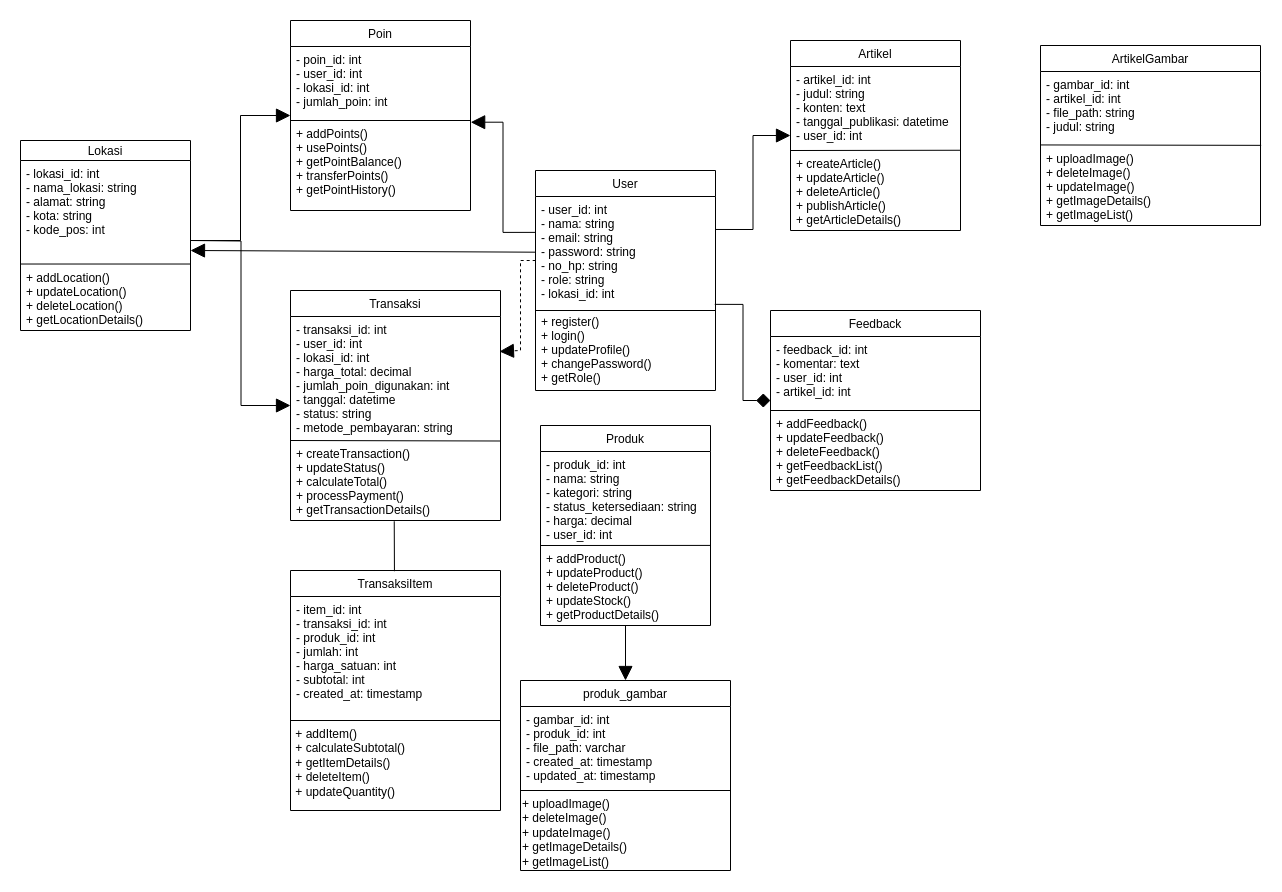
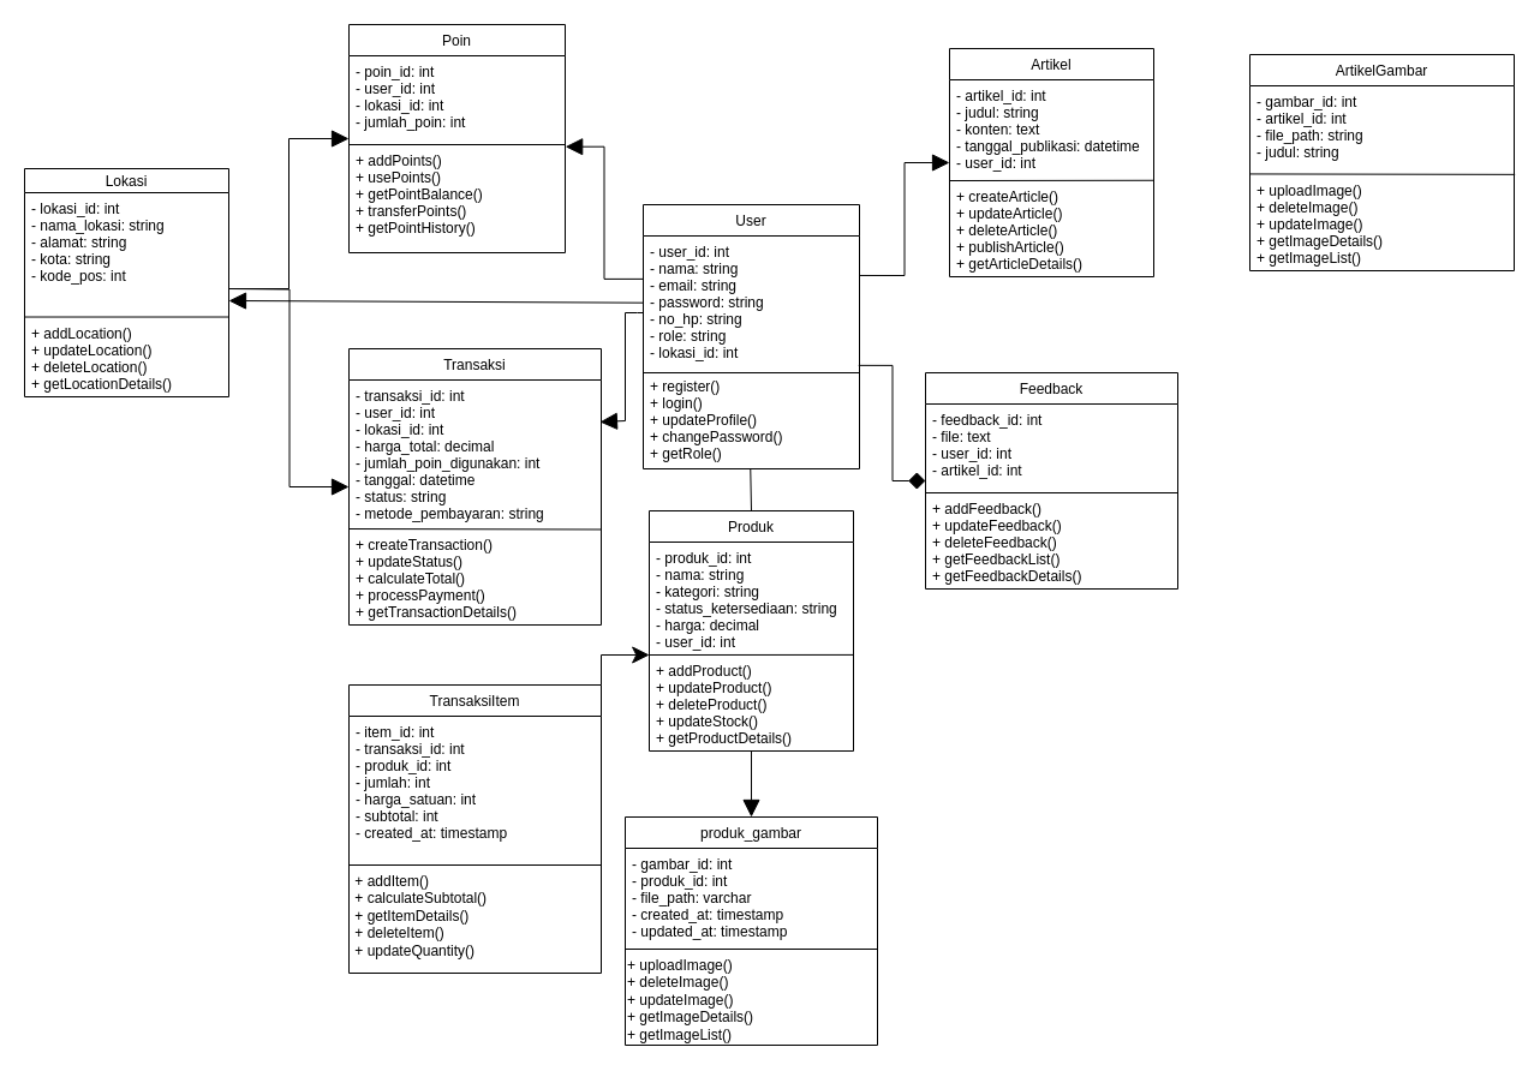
  <mxCell id="0" />
  <mxCell id="1" parent="0" />
  <mxCell id="2" value="Lokasi" style="swimlane;fontStyle=0;childLayout=stackLayout;horizontal=1;startSize=20;horizontalStack=0;resizeParent=1;resizeParentMax=0;resizeLast=0;collapsible=1;marginBottom=0;" parent="1" vertex="1"><mxGeometry x="20" y="140" width="170" height="190" as="geometry" /></mxCell>
  <mxCell id="3" value="- lokasi_id: int&#10;- nama_lokasi: string&#10;- alamat: string&#10;- kota: string&#10;- kode_pos: int" style="text;strokeColor=none;fillColor=none;align=left;verticalAlign=top;spacingLeft=4;spacingRight=4;overflow=hidden;rotatable=0;points=[[0,0.5],[1,0.5]];portConstraint=eastwest;" parent="2" vertex="1"><mxGeometry y="20" width="170" height="104" as="geometry" /></mxCell>
  <mxCell id="4" value="" style="endArrow=none;html=1;" parent="2" edge="1"><mxGeometry width="50" height="50" relative="1" as="geometry"><mxPoint y="123.52" as="sourcePoint" /><mxPoint x="170.34" y="123.52" as="targetPoint" /></mxGeometry></mxCell>
  <mxCell id="5" value="+ addLocation() &#10;+ updateLocation() &#10;+ deleteLocation() &#10;+ getLocationDetails()" style="text;strokeColor=none;fillColor=none;align=left;verticalAlign=top;spacingLeft=4;spacingRight=4;overflow=hidden;rotatable=0;points=[[0,0.5],[1,0.5]];portConstraint=eastwest;" parent="2" vertex="1"><mxGeometry y="124" width="170" height="66" as="geometry" /></mxCell>
  <mxCell id="6" value="Artikel" style="swimlane;fontStyle=0;childLayout=stackLayout;horizontal=1;startSize=26;horizontalStack=0;resizeParent=1;resizeParentMax=0;resizeLast=0;collapsible=1;marginBottom=0;" parent="1" vertex="1"><mxGeometry x="790" y="40" width="170" height="190" as="geometry" /></mxCell>
  <mxCell id="7" value="- artikel_id: int&#10;- judul: string&#10;- konten: text&#10;- tanggal_publikasi: datetime&#10;- user_id: int" style="text;strokeColor=none;fillColor=none;align=left;verticalAlign=top;spacingLeft=4;spacingRight=4;overflow=hidden;rotatable=0;points=[[0,0.5],[1,0.5]];portConstraint=eastwest;" parent="6" vertex="1"><mxGeometry y="26" width="170" height="84" as="geometry" /></mxCell>
  <mxCell id="8" value="" style="endArrow=none;html=1;entryX=1.003;entryY=-0.003;entryDx=0;entryDy=0;entryPerimeter=0;" parent="6" target="9" edge="1"><mxGeometry width="50" height="50" relative="1" as="geometry"><mxPoint y="110" as="sourcePoint" /><mxPoint x="50" y="110" as="targetPoint" /></mxGeometry></mxCell>
  <mxCell id="9" value="+ createArticle() &#10;+ updateArticle() &#10;+ deleteArticle() &#10;+ publishArticle() &#10;+ getArticleDetails()" style="text;strokeColor=none;fillColor=none;align=left;verticalAlign=top;spacingLeft=4;spacingRight=4;overflow=hidden;rotatable=0;points=[[0,0.5],[1,0.5]];portConstraint=eastwest;" parent="6" vertex="1"><mxGeometry y="110" width="170" height="80" as="geometry" /></mxCell>
  <mxCell id="10" style="edgeStyle=none;html=1;exitX=0.5;exitY=1;exitDx=0;exitDy=0;entryX=0.5;entryY=0;entryDx=0;entryDy=0;endArrow=block;endFill=1;endSize=12;" parent="1" source="11" target="41" edge="1"><mxGeometry relative="1" as="geometry" /></mxCell>
  <mxCell id="11" value="Produk" style="swimlane;fontStyle=0;childLayout=stackLayout;horizontal=1;startSize=26;horizontalStack=0;resizeParent=1;resizeParentMax=0;resizeLast=0;collapsible=1;marginBottom=0;" parent="1" vertex="1"><mxGeometry x="540" y="425" width="170" height="200" as="geometry" /></mxCell>
  <mxCell id="12" value="- produk_id: int&#10;- nama: string&#10;- kategori: string&#10;- status_ketersediaan: string&#10;- harga: decimal&#10;- user_id: int" style="text;strokeColor=none;fillColor=none;align=left;verticalAlign=top;spacingLeft=4;spacingRight=4;overflow=hidden;rotatable=0;points=[[0,0.5],[1,0.5]];portConstraint=eastwest;" parent="11" vertex="1"><mxGeometry y="26" width="170" height="94" as="geometry" /></mxCell>
  <mxCell id="13" value="" style="endArrow=none;html=1;entryX=1;entryY=-0.001;entryDx=0;entryDy=0;entryPerimeter=0;" parent="11" target="14" edge="1"><mxGeometry width="50" height="50" relative="1" as="geometry"><mxPoint y="120" as="sourcePoint" /><mxPoint x="175" y="120" as="targetPoint" /></mxGeometry></mxCell>
  <mxCell id="14" value="+ addProduct() &#10;+ updateProduct() &#10;+ deleteProduct() &#10;+ updateStock() &#10;+ getProductDetails()" style="text;strokeColor=none;fillColor=none;align=left;verticalAlign=top;spacingLeft=4;spacingRight=4;overflow=hidden;rotatable=0;points=[[0,0.5],[1,0.5]];portConstraint=eastwest;" parent="11" vertex="1"><mxGeometry y="120" width="170" height="80" as="geometry" /></mxCell>
  <mxCell id="15" value="Transaksi" style="swimlane;fontStyle=0;childLayout=stackLayout;horizontal=1;startSize=26;horizontalStack=0;resizeParent=1;resizeParentMax=0;resizeLast=0;collapsible=1;marginBottom=0;" parent="1" vertex="1"><mxGeometry x="290" y="290" width="210" height="230" as="geometry" /></mxCell>
  <mxCell id="16" value="- transaksi_id: int&#10;- user_id: int&#10;- lokasi_id: int&#10;- harga_total: decimal&#10;- jumlah_poin_digunakan: int&#10;- tanggal: datetime&#10;- status: string&#10;- metode_pembayaran: string" style="text;strokeColor=none;fillColor=none;align=left;verticalAlign=top;spacingLeft=4;spacingRight=4;overflow=hidden;rotatable=0;points=[[0,0.5],[1,0.5]];portConstraint=eastwest;" parent="15" vertex="1"><mxGeometry y="26" width="210" height="124" as="geometry" /></mxCell>
  <mxCell id="17" value="" style="endArrow=none;html=1;entryX=1.002;entryY=1.004;entryDx=0;entryDy=0;entryPerimeter=0;" parent="15" target="16" edge="1"><mxGeometry width="50" height="50" relative="1" as="geometry"><mxPoint x="-5.684e-14" y="150" as="sourcePoint" /><mxPoint x="170.34" y="150" as="targetPoint" /></mxGeometry></mxCell>
  <mxCell id="18" value="+ createTransaction() &#10;+ updateStatus() &#10;+ calculateTotal()&#10;+ processPayment()&#10;+ getTransactionDetails()" style="text;strokeColor=none;fillColor=none;align=left;verticalAlign=top;spacingLeft=4;spacingRight=4;overflow=hidden;rotatable=0;points=[[0,0.5],[1,0.5]];portConstraint=eastwest;" parent="15" vertex="1"><mxGeometry y="150" width="210" height="80" as="geometry" /></mxCell>
  <mxCell id="19" value="Poin" style="swimlane;fontStyle=0;childLayout=stackLayout;horizontal=1;startSize=26;horizontalStack=0;resizeParent=1;resizeParentMax=0;resizeLast=0;collapsible=1;marginBottom=0;" parent="1" vertex="1"><mxGeometry x="290" y="20" width="180" height="190" as="geometry" /></mxCell>
  <mxCell id="20" value="- poin_id: int&#10;- user_id: int&#10;- lokasi_id: int&#10;- jumlah_poin: int" style="text;strokeColor=none;fillColor=none;align=left;verticalAlign=top;spacingLeft=4;spacingRight=4;overflow=hidden;rotatable=0;points=[[0,0.5],[1,0.5]];portConstraint=eastwest;" parent="19" vertex="1"><mxGeometry y="26" width="180" height="74" as="geometry" /></mxCell>
  <mxCell id="21" value="" style="endArrow=none;html=1;" parent="19" edge="1"><mxGeometry width="50" height="50" relative="1" as="geometry"><mxPoint y="100" as="sourcePoint" /><mxPoint x="180" y="100" as="targetPoint" /></mxGeometry></mxCell>
  <mxCell id="22" value="+ addPoints() &#10;+ usePoints() &#10;+ getPointBalance()&#10;+ transferPoints() &#10;+ getPointHistory()" style="text;strokeColor=none;fillColor=none;align=left;verticalAlign=top;spacingLeft=4;spacingRight=4;overflow=hidden;rotatable=0;points=[[0,0.5],[1,0.5]];portConstraint=eastwest;" parent="19" vertex="1"><mxGeometry y="100" width="180" height="90" as="geometry" /></mxCell>
  <mxCell id="23" value="Feedback" style="swimlane;fontStyle=0;childLayout=stackLayout;horizontal=1;startSize=26;horizontalStack=0;resizeParent=1;resizeParentMax=0;resizeLast=0;collapsible=1;marginBottom=0;" parent="1" vertex="1"><mxGeometry x="770" y="310" width="210" height="180" as="geometry" /></mxCell>
- <mxCell id="24" value="- feedback_id: int&#10;- komentar: text&#10;- user_id: int&#10;- artikel_id: int" style="text;strokeColor=none;fillColor=none;align=left;verticalAlign=top;spacingLeft=4;spacingRight=4;overflow=hidden;rotatable=0;points=[[0,0.5],[1,0.5]];portConstraint=eastwest;" parent="23" vertex="1"><mxGeometry y="26" width="210" height="74" as="geometry" /></mxCell>
+ <mxCell id="24" value="- feedback_id: int&#10;- file: text&#10;- user_id: int&#10;- artikel_id: int" style="text;strokeColor=none;fillColor=none;align=left;verticalAlign=top;spacingLeft=4;spacingRight=4;overflow=hidden;rotatable=0;points=[[0,0.5],[1,0.5]];portConstraint=eastwest;" parent="23" vertex="1"><mxGeometry y="26" width="210" height="74" as="geometry" /></mxCell>
  <mxCell id="25" value="" style="endArrow=none;html=1;" parent="23" edge="1"><mxGeometry width="50" height="50" relative="1" as="geometry"><mxPoint y="100" as="sourcePoint" /><mxPoint x="210" y="100" as="targetPoint" /></mxGeometry></mxCell>
  <mxCell id="26" value="+ addFeedback() &#10;+ updateFeedback() &#10;+ deleteFeedback() &#10;+ getFeedbackList()&#10;+ getFeedbackDetails()" style="text;strokeColor=none;fillColor=none;align=left;verticalAlign=top;spacingLeft=4;spacingRight=4;overflow=hidden;rotatable=0;points=[[0,0.5],[1,0.5]];portConstraint=eastwest;" parent="23" vertex="1"><mxGeometry y="100" width="210" height="80" as="geometry" /></mxCell>
  <mxCell id="27" value="ArtikelGambar" style="swimlane;fontStyle=0;childLayout=stackLayout;horizontal=1;startSize=26;horizontalStack=0;resizeParent=1;resizeParentMax=0;resizeLast=0;collapsible=1;marginBottom=0;" parent="1" vertex="1"><mxGeometry x="1040" y="45" width="220" height="180" as="geometry" /></mxCell>
  <mxCell id="28" value="- gambar_id: int&#10;- artikel_id: int&#10;- file_path: string&#10;- judul: string" style="text;strokeColor=none;fillColor=none;align=left;verticalAlign=top;spacingLeft=4;spacingRight=4;overflow=hidden;rotatable=0;points=[[0,0.5],[1,0.5]];portConstraint=eastwest;" parent="27" vertex="1"><mxGeometry y="26" width="220" height="74" as="geometry" /></mxCell>
  <mxCell id="29" value="" style="endArrow=none;html=1;entryX=1.003;entryY=0.998;entryDx=0;entryDy=0;entryPerimeter=0;" parent="27" target="28" edge="1"><mxGeometry width="50" height="50" relative="1" as="geometry"><mxPoint y="99.44" as="sourcePoint" /><mxPoint x="160" y="99.44" as="targetPoint" /></mxGeometry></mxCell>
  <mxCell id="30" value="+ uploadImage() &#10;+ deleteImage() &#10;+ updateImage() &#10;+ getImageDetails()&#10;+ getImageList()" style="text;strokeColor=none;fillColor=none;align=left;verticalAlign=top;spacingLeft=4;spacingRight=4;overflow=hidden;rotatable=0;points=[[0,0.5],[1,0.5]];portConstraint=eastwest;" parent="27" vertex="1"><mxGeometry y="100" width="220" height="80" as="geometry" /></mxCell>
  <mxCell id="31" value="" style="endArrow=block;endFill=1;endSize=12;html=1;exitX=0.001;exitY=0.251;exitDx=0;exitDy=0;exitPerimeter=0;" parent="1" edge="1"><mxGeometry width="50" height="50" relative="1" as="geometry"><mxPoint x="535.18" y="251.694" as="sourcePoint" /><mxPoint x="190" y="250" as="targetPoint" /><Array as="points" /></mxGeometry></mxCell>
  <mxCell id="32" value="" style="endArrow=block;endFill=1;endSize=12;html=1;entryX=0;entryY=0.5;entryDx=0;entryDy=0;exitX=1.001;exitY=0.17;exitDx=0;exitDy=0;exitPerimeter=0;rounded=0;edgeStyle=orthogonalEdgeStyle;" parent="1" source="39" target="6" edge="1"><mxGeometry width="50" height="50" relative="1" as="geometry"><mxPoint x="720" y="230" as="sourcePoint" /><mxPoint x="1000" y="260" as="targetPoint" /></mxGeometry></mxCell>
- <mxCell id="33" value="" style="endArrow=block;endFill=1;endSize=12;html=1;rounded=0;curved=0;entryX=0.995;entryY=0.282;entryDx=0;entryDy=0;entryPerimeter=0;exitX=0.001;exitY=0.33;exitDx=0;exitDy=0;exitPerimeter=0;dashed=1;" parent="1" source="39" target="16" edge="1"><mxGeometry width="50" height="50" relative="1" as="geometry"><mxPoint x="530" y="290" as="sourcePoint" /><mxPoint x="520" y="370" as="targetPoint" /><Array as="points"><mxPoint x="530" y="260" /><mxPoint x="520" y="260" /><mxPoint x="520" y="350" /></Array></mxGeometry></mxCell>
+ <mxCell id="33" value="" style="endArrow=block;endFill=1;endSize=12;html=1;rounded=0;curved=0;entryX=0.995;entryY=0.282;entryDx=0;entryDy=0;entryPerimeter=0;exitX=0.001;exitY=0.33;exitDx=0;exitDy=0;exitPerimeter=0;" parent="1" source="39" target="16" edge="1"><mxGeometry width="50" height="50" relative="1" as="geometry"><mxPoint x="530" y="290" as="sourcePoint" /><mxPoint x="520" y="370" as="targetPoint" /><Array as="points"><mxPoint x="530" y="260" /><mxPoint x="520" y="260" /><mxPoint x="520" y="350" /></Array></mxGeometry></mxCell>
  <mxCell id="34" value="" style="endArrow=block;endFill=1;endSize=12;html=1;exitX=0;exitY=0.185;exitDx=0;exitDy=0;entryX=1.001;entryY=0.019;entryDx=0;entryDy=0;exitPerimeter=0;entryPerimeter=0;rounded=0;edgeStyle=orthogonalEdgeStyle;" parent="1" source="39" target="22" edge="1"><mxGeometry width="50" height="50" relative="1" as="geometry"><mxPoint x="540.48" y="241.9" as="sourcePoint" /><mxPoint x="1000" y="420" as="targetPoint" /></mxGeometry></mxCell>
  <mxCell id="35" value="" style="endArrow=diamond;endFill=1;endSize=12;html=1;exitX=0.996;exitY=0.556;exitDx=0;exitDy=0;entryX=0;entryY=0.5;entryDx=0;entryDy=0;exitPerimeter=0;edgeStyle=orthogonalEdgeStyle;rounded=0;curved=0;" parent="1" source="39" target="23" edge="1"><mxGeometry width="50" height="50" relative="1" as="geometry"><mxPoint x="700" y="260" as="sourcePoint" /><mxPoint x="600" y="580" as="targetPoint" /></mxGeometry></mxCell>
  <mxCell id="36" value="" style="endArrow=block;endFill=1;endSize=12;html=1;entryX=0;entryY=0.5;entryDx=0;entryDy=0;edgeStyle=orthogonalEdgeStyle;rounded=0;curved=0;" parent="1" target="15" edge="1"><mxGeometry width="50" height="50" relative="1" as="geometry"><mxPoint x="190" y="240" as="sourcePoint" /><mxPoint x="800" y="420" as="targetPoint" /></mxGeometry></mxCell>
  <mxCell id="37" value="" style="endArrow=block;endFill=1;endSize=12;html=1;entryX=0;entryY=0.5;entryDx=0;entryDy=0;edgeStyle=elbowEdgeStyle;rounded=0;curved=0;" parent="1" target="19" edge="1"><mxGeometry width="50" height="50" relative="1" as="geometry"><mxPoint x="190" y="240" as="sourcePoint" /><mxPoint x="1000" y="420" as="targetPoint" /></mxGeometry></mxCell>
  <mxCell id="38" value="User" style="swimlane;fontStyle=0;childLayout=stackLayout;horizontal=1;startSize=26;horizontalStack=0;resizeParent=1;resizeParentMax=0;resizeLast=0;collapsible=1;marginBottom=0;" parent="1" vertex="1"><mxGeometry x="535" y="170" width="180" height="220" as="geometry" /></mxCell>
  <mxCell id="39" value="- user_id: int&#10;- nama: string&#10;- email: string&#10;- password: string&#10;- no_hp: string&#10;- role: string&#10;- lokasi_id: int&#10;&#10;+ register() &#10;+ login()&#10;+ updateProfile() &#10;+ changePassword() &#10;+ getRole()" style="text;strokeColor=none;fillColor=none;align=left;verticalAlign=top;spacingLeft=4;spacingRight=4;overflow=hidden;rotatable=0;points=[[0,0.5],[1,0.5]];portConstraint=eastwest;" parent="38" vertex="1"><mxGeometry y="26" width="180" height="194" as="geometry" /></mxCell>
  <mxCell id="40" value="" style="endArrow=none;html=1;" parent="1" edge="1"><mxGeometry width="50" height="50" relative="1" as="geometry"><mxPoint x="535" y="310" as="sourcePoint" /><mxPoint x="715" y="310" as="targetPoint" /></mxGeometry></mxCell>
  <mxCell id="41" value="produk_gambar" style="swimlane;fontStyle=0;childLayout=stackLayout;horizontal=1;startSize=26;horizontalStack=0;resizeParent=1;resizeParentMax=0;resizeLast=0;collapsible=1;marginBottom=0;" parent="1" vertex="1"><mxGeometry x="520" y="680" width="210" height="190" as="geometry" /></mxCell>
  <mxCell id="42" value="" style="endArrow=none;html=1;" parent="41" edge="1"><mxGeometry width="50" height="50" relative="1" as="geometry"><mxPoint y="110" as="sourcePoint" /><mxPoint x="210" y="110" as="targetPoint" /></mxGeometry></mxCell>
  <mxCell id="43" value="- gambar_id: int&#10;- produk_id: int&#10;- file_path: varchar&#10;- created_at: timestamp&#10;- updated_at: timestamp" style="text;strokeColor=none;fillColor=none;align=left;verticalAlign=top;spacingLeft=4;spacingRight=4;overflow=hidden;rotatable=0;points=[[0,0.5],[1,0.5]];portConstraint=eastwest;" parent="41" vertex="1"><mxGeometry y="26" width="210" height="84" as="geometry" /></mxCell>
  <mxCell id="44" value="+ uploadImage() &#10;+ deleteImage() &#10;+ updateImage() &#10;+ getImageDetails()&#10;+ getImageList()" style="text;whiteSpace=wrap;" parent="41" vertex="1"><mxGeometry y="110" width="210" height="80" as="geometry" /></mxCell>
+ <mxCell id="45" style="edgeStyle=none;html=1;exitX=0.5;exitY=0;exitDx=0;exitDy=0;entryX=0.496;entryY=1.002;entryDx=0;entryDy=0;entryPerimeter=0;endArrow=none;endFill=0;" parent="1" source="11" target="39" edge="1"><mxGeometry relative="1" as="geometry" /></mxCell>
  <mxCell id="46" value="TransaksiItem" style="swimlane;fontStyle=0;childLayout=stackLayout;horizontal=1;startSize=26;horizontalStack=0;resizeParent=1;resizeParentMax=0;resizeLast=0;collapsible=1;marginBottom=0;" parent="1" vertex="1"><mxGeometry x="290" y="570" width="210" height="240" as="geometry" /></mxCell>
  <mxCell id="47" value="- item_id: int&#10;- transaksi_id: int&#10;- produk_id: int&#10;- jumlah: int&#10;- harga_satuan: int&#10;- subtotal: int&#10;- created_at: timestamp&#10;&#10;" style="text;strokeColor=none;fillColor=none;align=left;verticalAlign=top;spacingLeft=4;spacingRight=4;overflow=hidden;rotatable=0;points=[[0,0.5],[1,0.5]];portConstraint=eastwest;" parent="46" vertex="1"><mxGeometry y="26" width="210" height="124" as="geometry" /></mxCell>
  <mxCell id="48" value="" style="endArrow=none;html=1;" parent="46" edge="1"><mxGeometry width="50" height="50" relative="1" as="geometry"><mxPoint y="150" as="sourcePoint" /><mxPoint x="210" y="150" as="targetPoint" /></mxGeometry></mxCell>
  <mxCell id="49" value=" + addItem() &#10; + calculateSubtotal()&#10; + getItemDetails()&#10; + deleteItem()&#10; + updateQuantity()&#10;&#10;&#10;" style="text;whiteSpace=wrap;" parent="46" vertex="1"><mxGeometry y="150" width="210" height="90" as="geometry" /></mxCell>
- <mxCell id="50" style="edgeStyle=none;html=1;exitX=0.495;exitY=0.003;exitDx=0;exitDy=0;entryX=0.494;entryY=1.009;entryDx=0;entryDy=0;entryPerimeter=0;exitPerimeter=0;endArrow=none;endFill=0;" parent="1" source="46" target="18" edge="1"><mxGeometry relative="1" as="geometry" /></mxCell>
+ <mxCell id="51" style="edgeStyle=none;html=1;exitX=1;exitY=0;exitDx=0;exitDy=0;entryX=0.001;entryY=1;entryDx=0;entryDy=0;entryPerimeter=0;endArrow=classic;endFill=1;rounded=0;curved=0;endSize=12;" parent="1" source="46" target="12" edge="1"><mxGeometry relative="1" as="geometry"><mxPoint x="530" y="520" as="targetPoint" /><Array as="points"><mxPoint x="500" y="545" /></Array></mxGeometry></mxCell>
